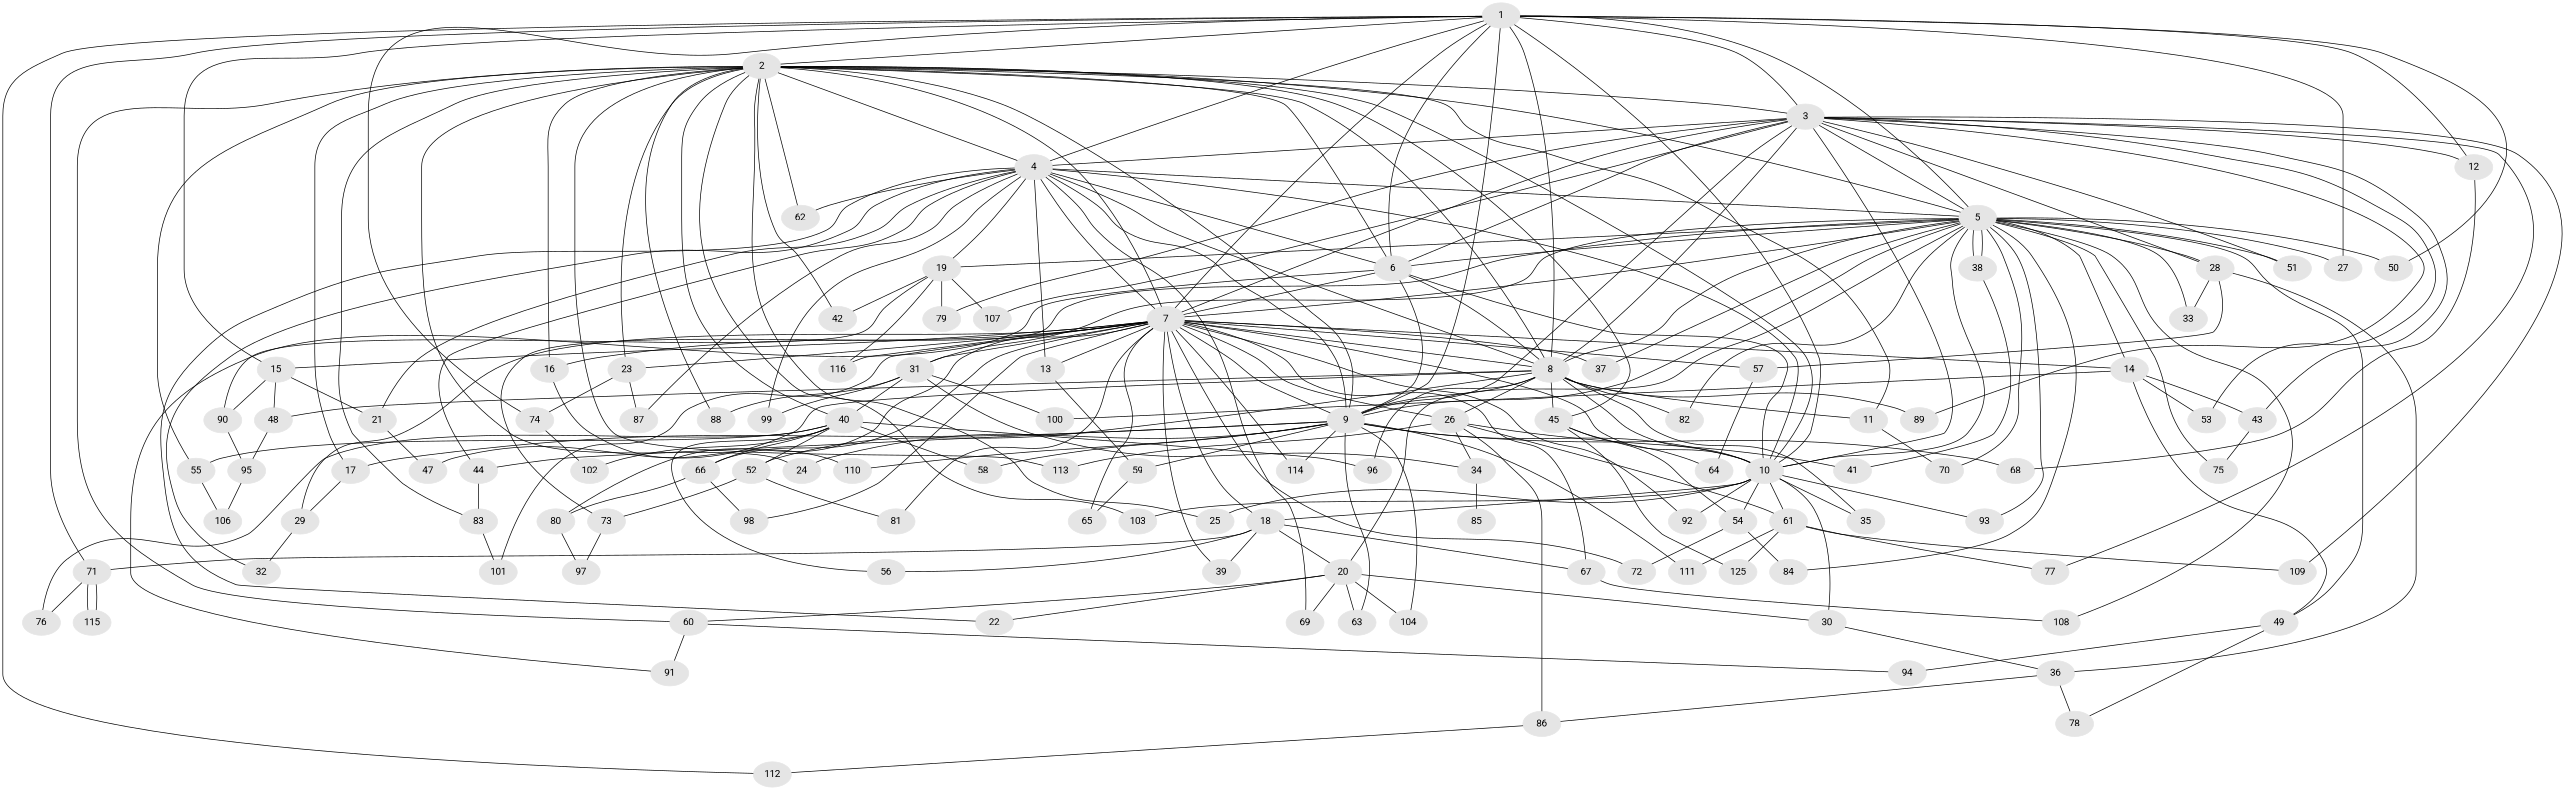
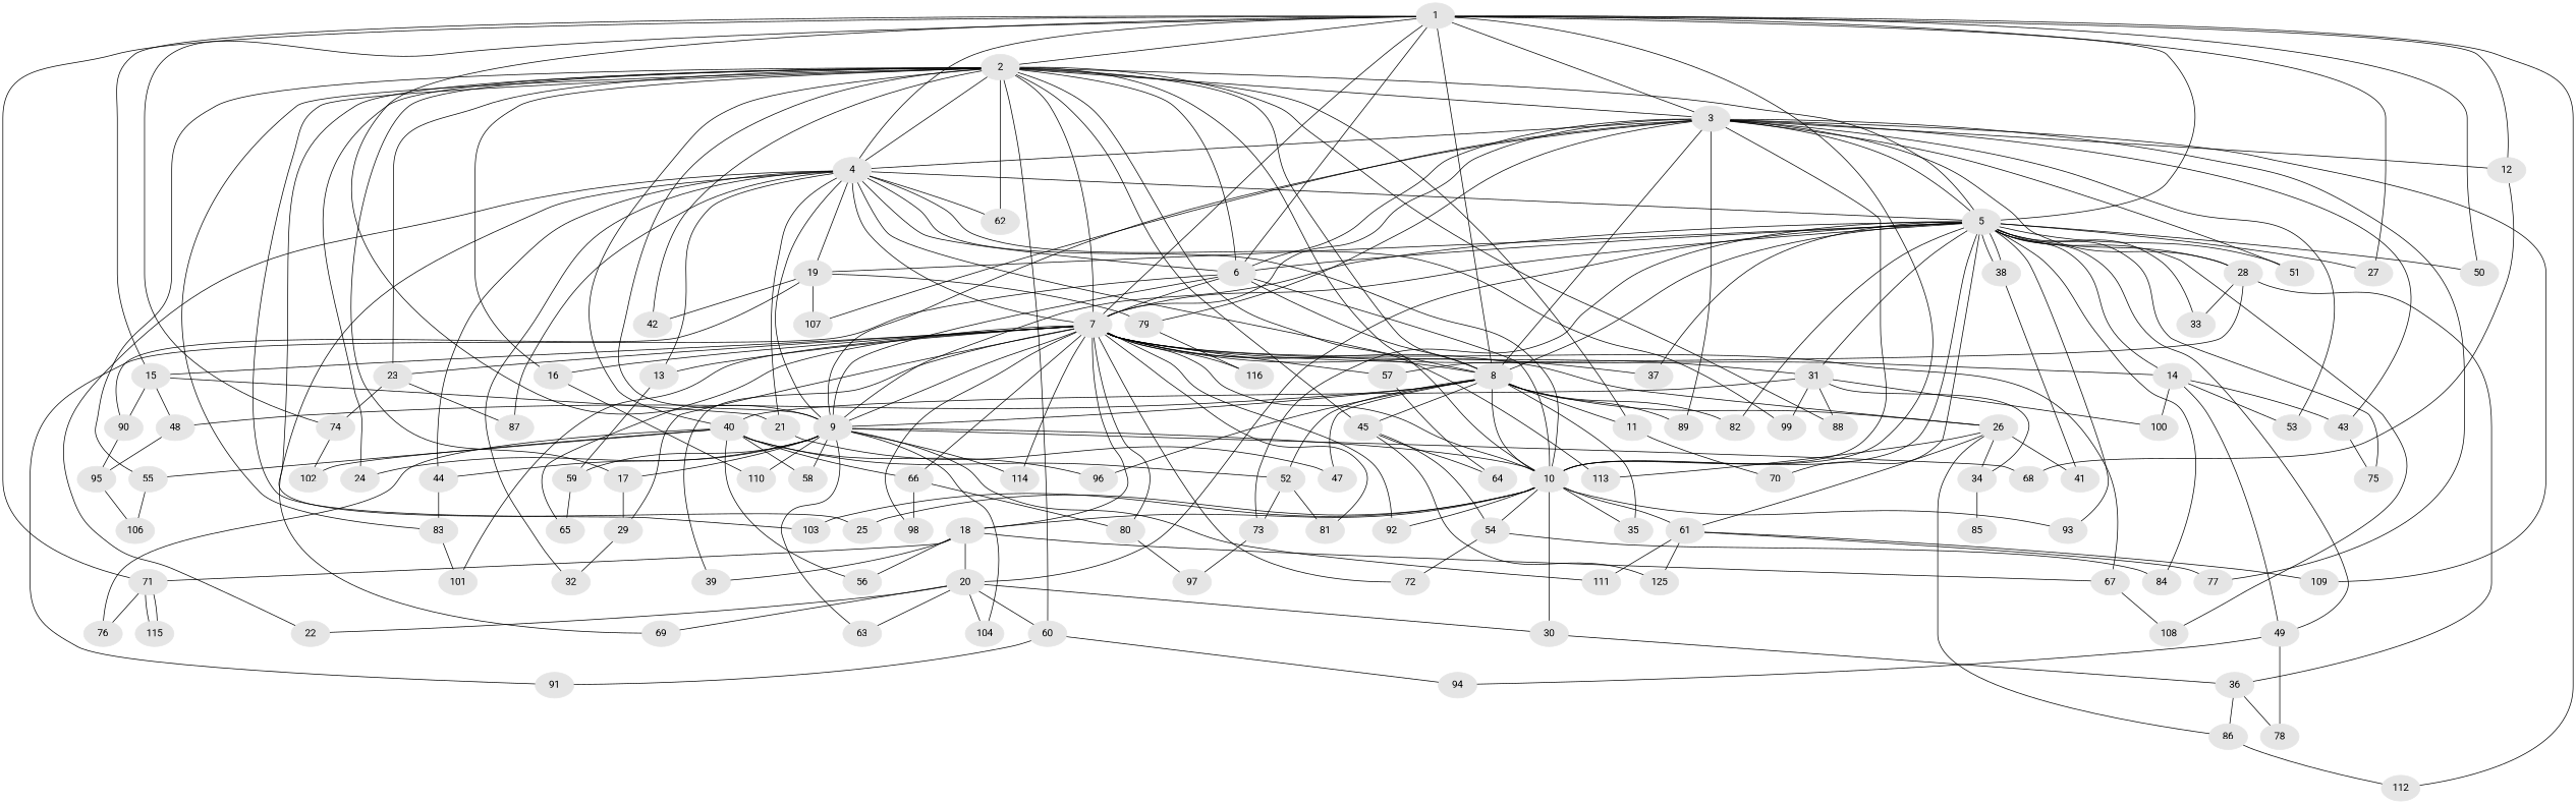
  graph {
    fontname=Roboto
    node [color=gray90 fontname=Roboto style=filled]
    edge [fontname=Roboto]
    1
    2
    3
    4
    5
    6
    7
    8
    9
    10
    12
    15
    27
    50
    71
    74
    112
    11
    16
    17
    23
    24
    25
    40
    42
    45
    55
    60
    62
    83
    88
    103
    113
    28
    43
    51
    53
    77
    79
    89
    107
    109
    13
    19
    21
    22
    32
    44
    69
    87
    99
    14
    20
    31
    33
    37
    38
    49
    70
    73
    75
    82
    84
    93
    108
    91
    18
    26
    29
    39
    57
    65
    66
    67
    72
    80
    81
    92
    98
    101
    114
    116
    35
    47
    48
    52
    96
    58
    59
    63
    68
    104
    110
    111
    30
    54
    61
    90
    76
    115
    102
    56
    64
    n104 [label=125]
    106
    94
    36
    100
    34
    41
    78
    97
    86
    95
    85
    1 -- 2
    1 -- 3
    1 -- 4
    1 -- 5
    1 -- 6
    1 -- 7
    1 -- 8
    1 -- 9
    1 -- 10
    1 -- 12
    1 -- 15
    1 -- 27
    1 -- 50
    1 -- 71
    1 -- 74
    1 -- 112
    2 -- 3
    2 -- 4
    2 -- 5
    2 -- 6
    2 -- 7
    2 -- 8
    2 -- 9
    2 -- 10
    2 -- 11
    2 -- 16
    2 -- 17
    2 -- 23
    2 -- 24
    2 -- 25
    2 -- 40
    2 -- 42
    2 -- 45
    2 -- 55
    2 -- 60
    2 -- 62
    2 -- 83
    2 -- 88
    2 -- 103
    2 -- 113
    3 -- 4
    3 -- 5
    3 -- 6
    3 -- 7
    3 -- 8
    3 -- 9
    3 -- 10
    3 -- 12
    3 -- 28
    3 -- 43
    3 -- 51
    3 -- 53
    3 -- 77
    3 -- 79
    3 -- 89
    3 -- 107
    3 -- 109
    4 -- 5
    4 -- 6
    4 -- 7
    4 -- 8
    4 -- 9
    4 -- 10
    4 -- 62
    4 -- 13
    4 -- 19
    4 -- 21
    4 -- 22
    4 -- 32
    4 -- 44
    4 -- 69
    4 -- 87
    4 -- 99
    5 -- 6
    5 -- 7
    5 -- 8
    5 -- 9
    5 -- 10
    5 -- 27
    5 -- 50
    5 -- 28
    5 -- 51
    5 -- 19
    5 -- 14
    5 -- 20
    5 -- 31
    5 -- 33
    5 -- 37
    5 -- 38
    5 -- 38
    5 -- 49
    5 -- 70
    5 -- 73
    5 -- 75
    5 -- 82
    5 -- 84
    5 -- 93
    5 -- 108
    6 -- 7
    6 -- 8
    6 -- 9
    6 -- 10
    6 -- 91
    7 -- 8
    7 -- 9
    7 -- 10
    7 -- 15
    7 -- 16
    7 -- 23
    7 -- 13
    7 -- 14
    7 -- 31
    7 -- 37
    7 -- 18
    7 -- 26
    7 -- 29
    7 -- 39
    7 -- 57
    7 -- 65
    7 -- 66
    7 -- 67
    7 -- 72
    7 -- 80
    7 -- 81
    7 -- 92
    7 -- 98
    7 -- 101
    7 -- 114
    7 -- 116
    8 -- 9
    8 -- 10
    8 -- 11
    8 -- 45
    8 -- 89
    8 -- 82
    8 -- 26
    8 -- 35
    8 -- 47
    8 -- 48
    8 -- 52
    8 -- 96
    9 -- 10
    9 -- 17
    9 -- 24
    9 -- 44
    9 -- 114
    9 -- 58
    9 -- 59
    9 -- 63
    9 -- 68
    9 -- 104
    9 -- 110
    9 -- 111
    10 -- 25
    10 -- 103
    10 -- 93
    10 -- 18
    10 -- 92
    10 -- 35
    10 -- 30
    10 -- 54
    10 -- 61
    12 -- 68
    15 -- 21
    15 -- 48
    15 -- 90
    71 -- 76
    71 -- 115
    71 -- 115
    74 -- 102
    11 -- 70
    16 -- 110
    17 -- 29
    23 -- 74
    23 -- 87
    40 -- 55
    40 -- 66
    40 -- 52
    40 -- 96
    40 -- 58
    40 -- 76
    40 -- 102
    40 -- 56
    45 -- 54
    45 -- 64
    45 -- n104
    55 -- 106
    60 -- 91
    60 -- 94
    83 -- 101
    28 -- 33
    28 -- 57
    28 -- 36
    43 -- 75
    13 -- 59
    19 -- 42
    19 -- 79
    19 -- 107
-   19 -- 116
+   79 -- 116
    19 -- 90
    21 -- 47
    44 -- 83
    14 -- 43
    14 -- 53
    14 -- 49
    14 -- 100
    20 -- 60
    20 -- 22
    20 -- 69
    20 -- 63
    20 -- 104
    20 -- 30
    31 -- 40
    31 -- 88
    31 -- 99
    31 -- 100
    31 -- 34
    38 -- 41
    49 -- 94
    49 -- 78
    73 -- 97
    18 -- 71
    18 -- 20
    18 -- 39
    18 -- 67
    18 -- 56
    26 -- 113
    26 -- 61
    26 -- 34
    26 -- 41
    26 -- 86
    29 -- 32
    57 -- 64
    66 -- 80
    66 -- 98
    67 -- 108
    80 -- 97
    48 -- 95
    52 -- 73
    52 -- 81
    59 -- 65
    30 -- 36
    54 -- 84
    54 -- 72
    61 -- 77
    61 -- 109
    61 -- 111
    61 -- n104
    90 -- 95
    36 -- 78
    36 -- 86
    34 -- 85
    86 -- 112
    95 -- 106
  }
